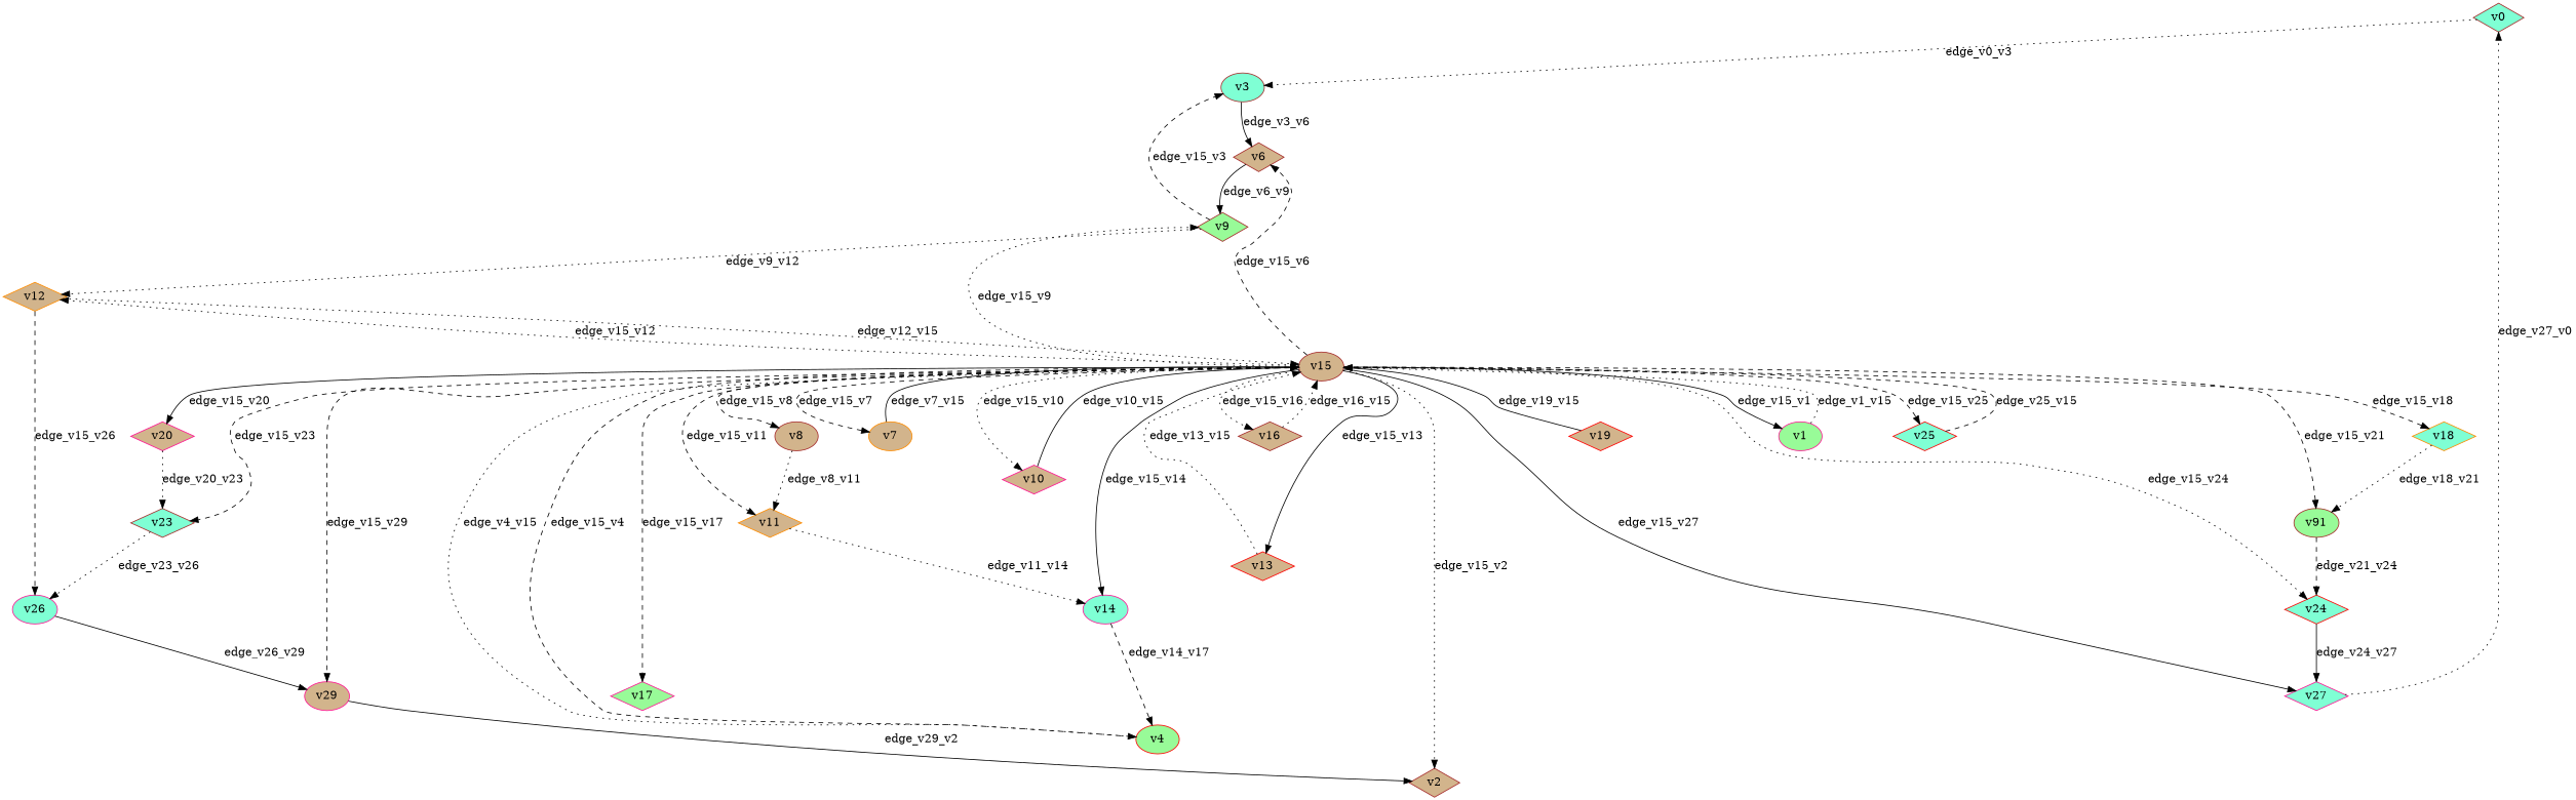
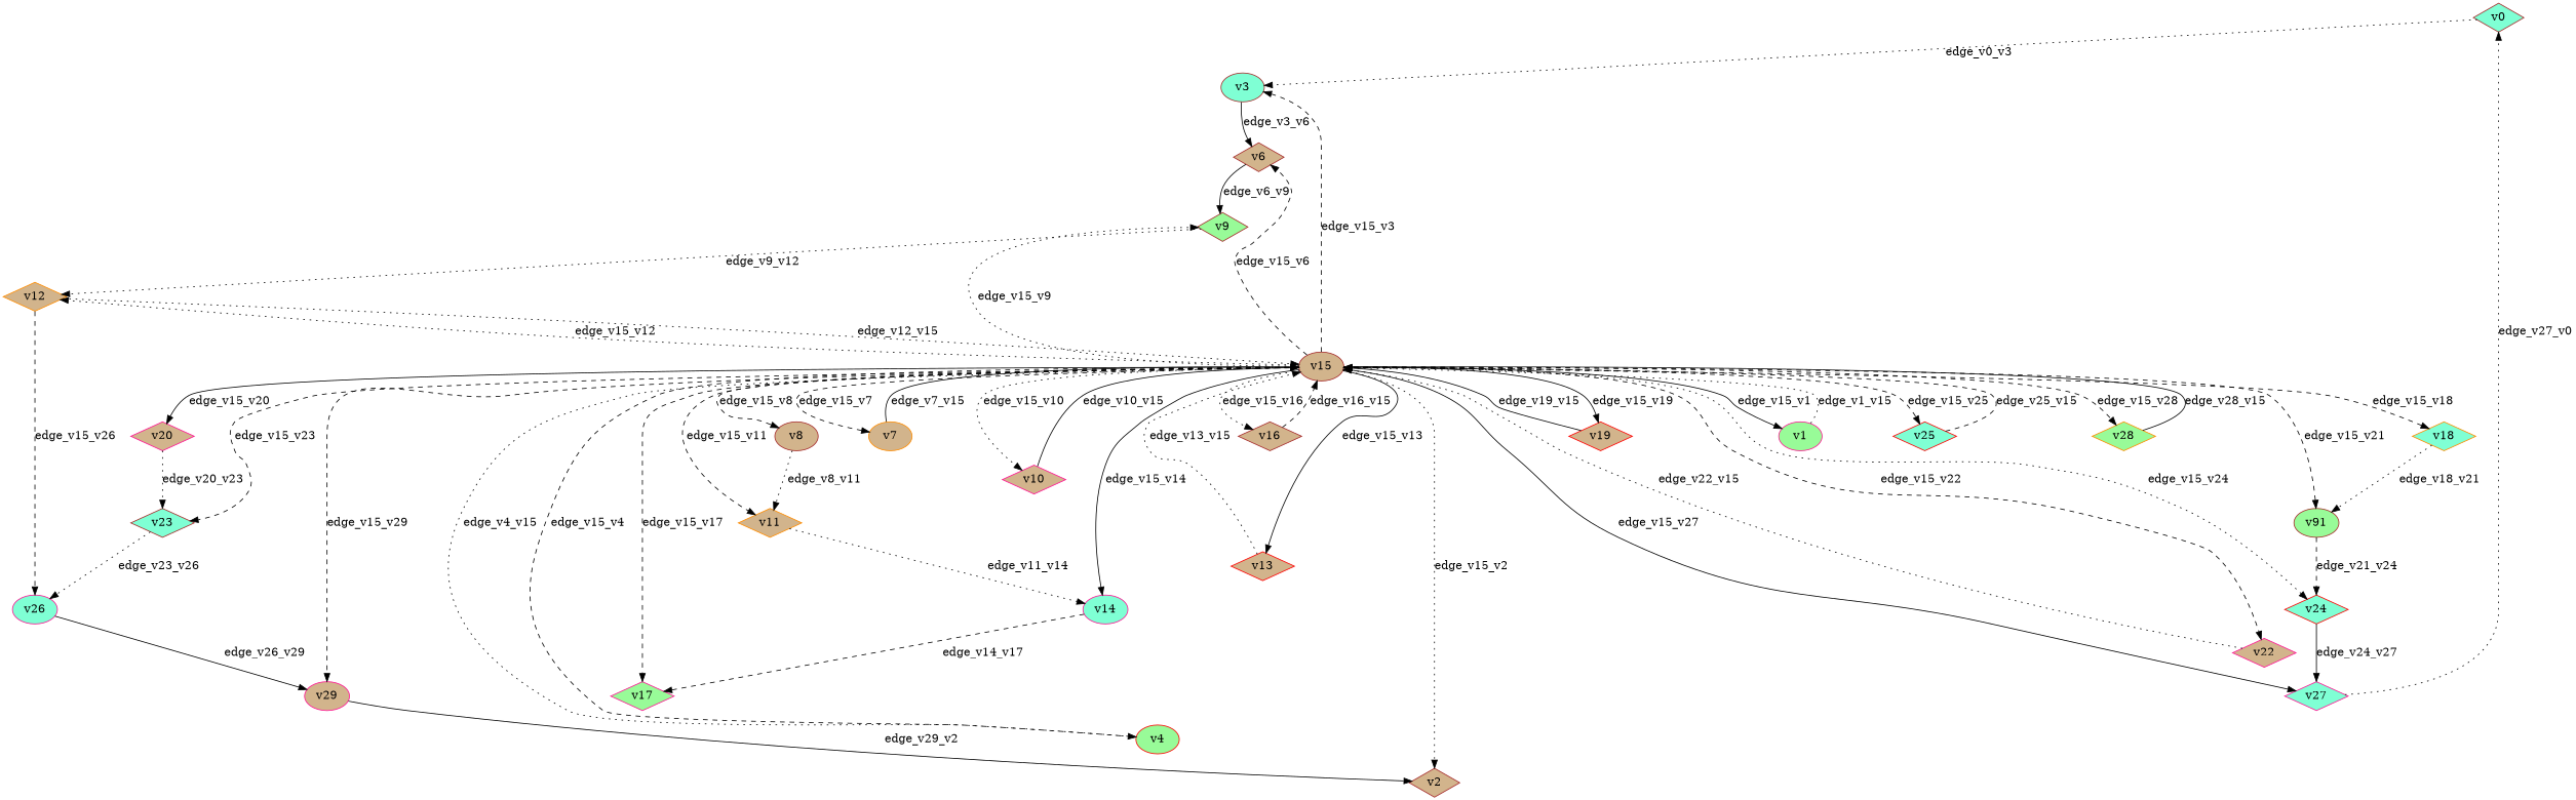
  digraph {
    node [color=brown fillcolor=tan player=0 shape=diamond style=filled]
    edge [discount=0.318 style=dotted]
    v0 [fillcolor=aquamarine]
    v3 [fillcolor=aquamarine player=1 shape=ellipse]
    v6
    v1 [color=deeppink fillcolor=palegreen player=1 shape=ellipse]
    v15 [shape=ellipse]
    v2
    v4 [color=red fillcolor=palegreen shape=ellipse]
    v8 [shape=ellipse]
    v9 [fillcolor=palegreen player=1]
    v7 [color=darkorange player=1 shape=ellipse]
    v11 [color=darkorange player=1]
    v12 [color=darkorange]
    v10 [color=deeppink]
    v14 [color=deeppink fillcolor=aquamarine shape=ellipse]
    v13 [color=red player=1]
    v17 [color=deeppink fillcolor=palegreen player=1]
    v16
    v18 [color=darkorange fillcolor=aquamarine]
    v19 [color=red player=1]
    v20 [color=deeppink]
    n21 [fillcolor=palegreen label=v91 player=1 shape=ellipse]
+   v22 [color=deeppink]
    v23 [fillcolor=aquamarine player=1]
    v24 [color=red fillcolor=aquamarine]
    v25 [color=red fillcolor=aquamarine player=1]
    v27 [color=deeppink fillcolor=aquamarine player=1]
+   v28 [color=darkorange fillcolor=palegreen]
    v29 [color=deeppink player=1 shape=ellipse]
    v26 [color=deeppink fillcolor=aquamarine shape=ellipse]
    v0 -> v3 [label=edge_v0_v3 weight=-0.64]
    v3 -> v6 [label=edge_v3_v6 style=solid weight=1.51]
    v6 -> v9 [label=edge_v6_v9 style=solid weight=5.25]
    v1 -> v15 [label=edge_v1_v15 weight=4.62]
-   v9 -> v3 [label=edge_v15_v3 style=dashed weight=3.92]
+   v15 -> v3 [label=edge_v15_v3 style=dashed weight=3.92]
    v15 -> v6 [label=edge_v15_v6 style=dashed weight=-0.49]
    v15 -> v1 [label=edge_v15_v1 style=solid weight=4.99]
    v15 -> v2 [label=edge_v15_v2 weight=8.67]
    v15 -> v4 [label=edge_v15_v4 style=dashed weight=-2.80]
    v15 -> v8 [label=edge_v15_v8 style=dashed weight=8.25]
    v15 -> v9 [label=edge_v15_v9 weight=-4.44]
    v15 -> v7 [label=edge_v15_v7 style=dashed weight=0.40]
    v15 -> v11 [label=edge_v15_v11 style=dashed weight=7.87]
    v15 -> v12 [label=edge_v15_v12 weight=-3.74]
    v15 -> v10 [label=edge_v15_v10 weight=-0.82]
    v15 -> v14 [label=edge_v15_v14 style=solid weight=9.76]
    v15 -> v13 [label=edge_v15_v13 style=solid weight=-4.69]
    v15 -> v17 [label=edge_v15_v17 style=dashed weight=5.86]
    v15 -> v16 [label=edge_v15_v16 weight=5.90]
    v15 -> v18 [label=edge_v15_v18 style=dashed weight=-0.34]
+   v15 -> v19 [label=edge_v15_v19 style=solid weight=7.47]
    v15 -> v20 [label=edge_v15_v20 style=solid weight=6.88]
    v15 -> n21 [label=edge_v15_v21 style=dashed weight=5.58]
+   v15 -> v22 [label=edge_v15_v22 style=dashed weight=-4.89]
    v15 -> v23 [label=edge_v15_v23 style=dashed weight=-3.51]
    v15 -> v24 [label=edge_v15_v24 weight=-1.65]
    v15 -> v25 [label=edge_v15_v25 style=dashed weight=7.34]
    v15 -> v27 [label=edge_v15_v27 style=solid weight=5.92]
+   v15 -> v28 [label=edge_v15_v28 style=dashed weight=4.66]
    v15 -> v29 [label=edge_v15_v29 style=dashed weight=9.11]
    v4 -> v15 [label=edge_v4_v15 weight=-3.72]
    v8 -> v11 [label=edge_v8_v11 weight=5.08]
    v9 -> v12 [label=edge_v9_v12 weight=-0.48]
    v7 -> v15 [label=edge_v7_v15 style=solid weight=1.11]
    v11 -> v14 [label=edge_v11_v14 weight=-1.12]
    v12 -> v15 [label=edge_v12_v15 weight=2.77]
    v12 -> v26 [label=edge_v15_v26 style=dashed weight=9.83]
    v10 -> v15 [label=edge_v10_v15 style=solid weight=0.10]
-   v14 -> v4 [label=edge_v14_v17 style=dashed weight=0.54]
+   v14 -> v17 [label=edge_v14_v17 style=dashed weight=0.54]
    v13 -> v15 [label=edge_v13_v15 weight=-5.20]
-   v16 -> v15 [label=edge_v16_v15 weight=7.15]
+   v16 -> v15 [label=edge_v16_v15 style=dashed weight=7.15]
    v18 -> n21 [label=edge_v18_v21 weight=0.35]
    v19 -> v15 [label=edge_v19_v15 style=solid weight=6.55]
    v20 -> v23 [label=edge_v20_v23 weight=3.04]
    n21 -> v24 [label=edge_v21_v24 style=dashed weight=3.73]
+   v22 -> v15 [label=edge_v22_v15 weight=-5.67]
    v23 -> v26 [label=edge_v23_v26 weight=-1.53]
    v24 -> v27 [label=edge_v24_v27 style=solid weight=6.46]
    v25 -> v15 [label=edge_v25_v15 style=dashed weight=4.93]
    v27 -> v0 [label=edge_v27_v0 weight=5.26]
+   v28 -> v15 [label=edge_v28_v15 style=solid weight=3.06]
    v29 -> v2 [label=edge_v29_v2 style=solid weight=-2.04]
    v26 -> v29 [label=edge_v26_v29 style=solid weight=3.72]
  }
